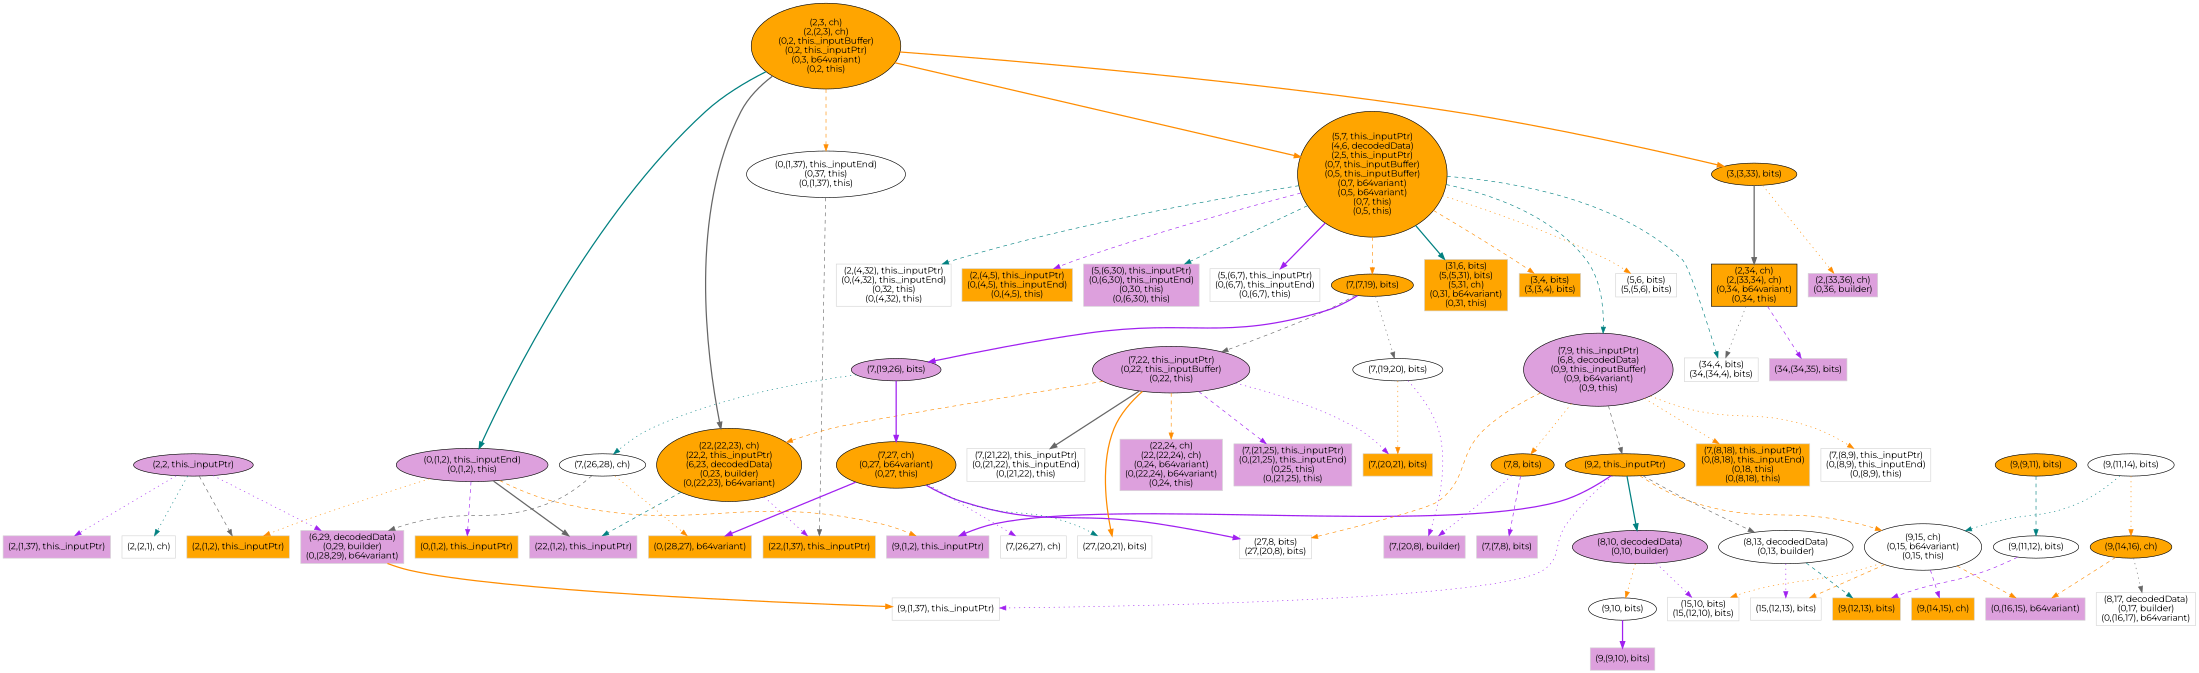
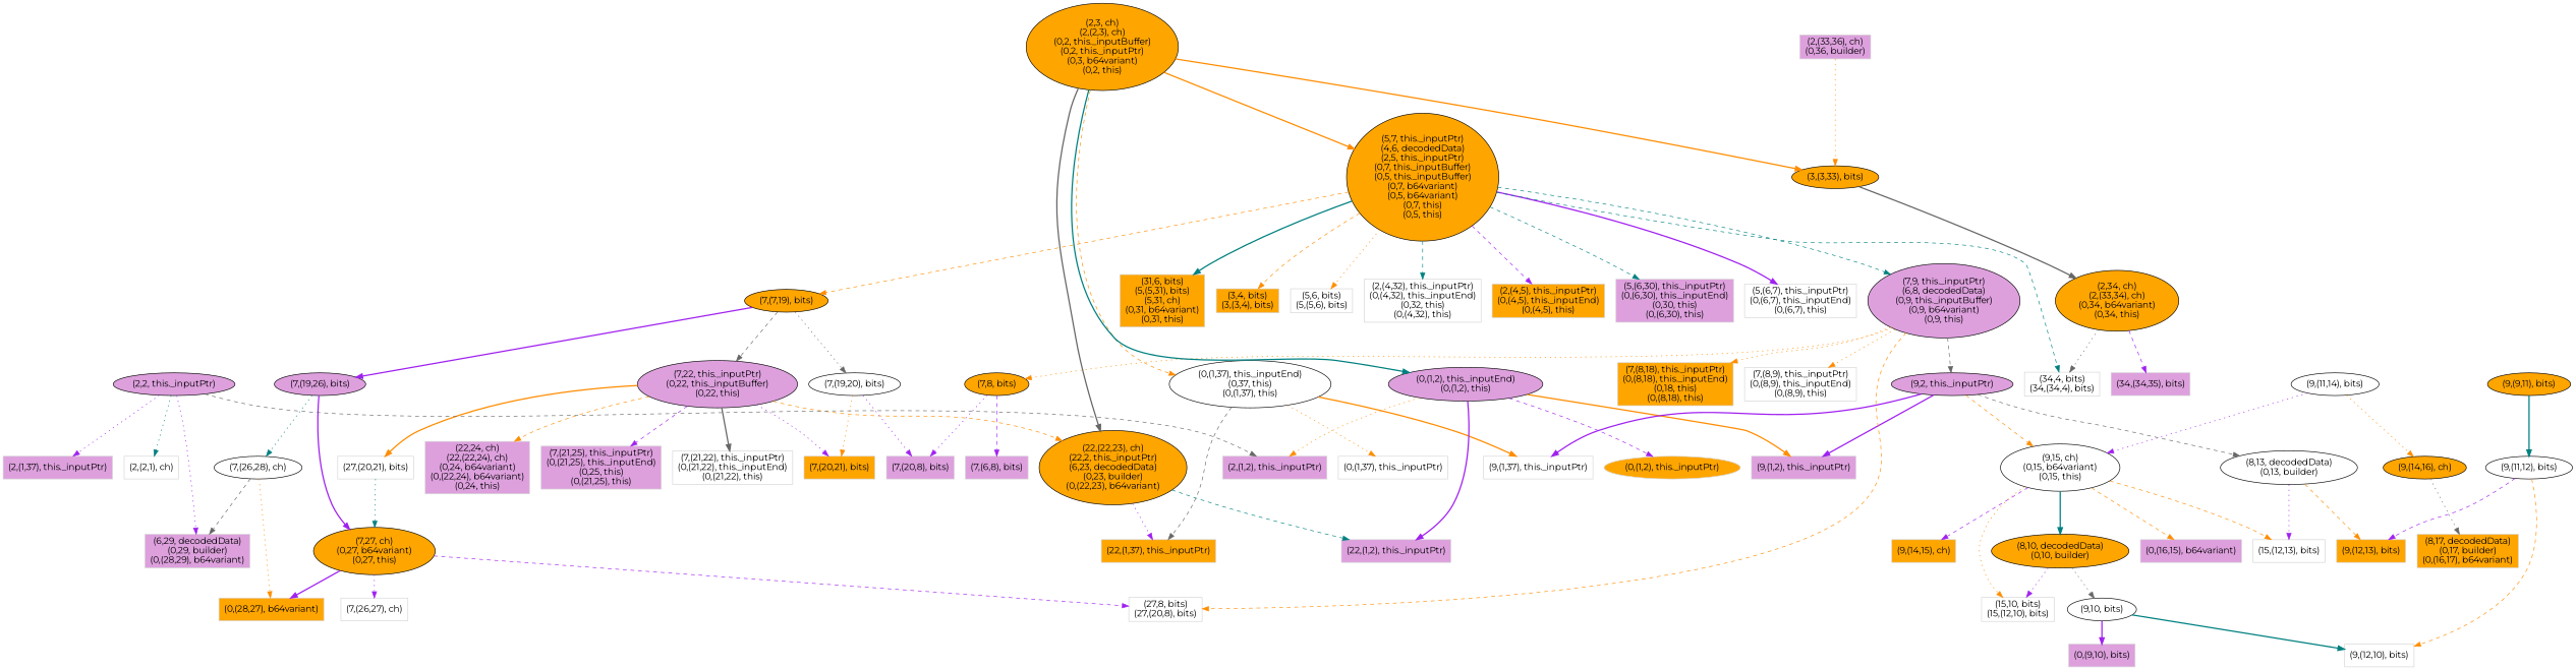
  digraph {
    fontname=Montserrat
    node [color=".0 .0 .83" fillcolor=white fontname=Montserrat shape=box style=filled]
    edge [color=darkorange fontname=Montserrat style=dashed]
+   n1 [label="(0,(1,37), this._inputPtr)"]
    n2 [fillcolor=plum label="(2,(1,37), this._inputPtr)"]
    n3 [fillcolor=orange label="(22,(1,37), this._inputPtr)"]
    n4 [label="(9,(1,37), this._inputPtr)"]
    n5 [label="(0,(1,37), this._inputEnd)\n(0,37, this)\n(0,(1,37), this)" color="" shape=""]
-   n6 [fillcolor=orange label="(0,(1,2), this._inputPtr)"]
-   n7 [fillcolor=orange label="(2,(1,2), this._inputPtr)"]
+   n6 [fillcolor=orange label="(0,(1,2), this._inputPtr)" shape=ellipse]
+   n7 [fillcolor=plum label="(2,(1,2), this._inputPtr)"]
    n8 [fillcolor=plum label="(22,(1,2), this._inputPtr)"]
    n9 [fillcolor=plum label="(9,(1,2), this._inputPtr)"]
    n10 [fillcolor=plum label="(0,(1,2), this._inputEnd)\n(0,(1,2), this)" color="" shape=""]
    n11 [label="(2,(4,32), this._inputPtr)\n(0,(4,32), this._inputEnd)\n(0,32, this)\n(0,(4,32), this)"]
    n12 [fillcolor=orange label="(2,(4,5), this._inputPtr)\n(0,(4,5), this._inputEnd)\n(0,(4,5), this)"]
    n13 [fillcolor=plum label="(5,(6,30), this._inputPtr)\n(0,(6,30), this._inputEnd)\n(0,30, this)\n(0,(6,30), this)"]
    n14 [label="(5,(6,7), this._inputPtr)\n(0,(6,7), this._inputEnd)\n(0,(6,7), this)"]
    n15 [fillcolor=orange label="(7,(8,18), this._inputPtr)\n(0,(8,18), this._inputEnd)\n(0,18, this)\n(0,(8,18), this)"]
    n16 [label="(7,(8,9), this._inputPtr)\n(0,(8,9), this._inputEnd)\n(0,(8,9), this)"]
    n17 [fillcolor=plum label="(0,(16,15), b64variant)"]
    n18 [fillcolor=orange label="(9,(14,15), ch)"]
    n19 [label="(15,(12,13), bits)"]
    n20 [label="(15,10, bits)\n(15,(12,10), bits)"]
    n21 [label="(9,15, ch)\n(0,15, b64variant)\n(0,15, this)" color="" shape=""]
-   n22 [label="(8,17, decodedData)\n(0,17, builder)\n(0,(16,17), b64variant)"]
-   n23 [fillcolor=plum label="(9,(9,10), bits)"]
+   n22 [fillcolor=orange label="(8,17, decodedData)\n(0,17, builder)\n(0,(16,17), b64variant)"]
+   n23 [fillcolor=plum label="(0,(9,10), bits)"]
+   n24 [label="(9,(12,10), bits)"]
    n25 [label="(9,10, bits)" color="" shape=""]
-   n26 [fillcolor=plum label="(8,10, decodedData)\n(0,10, builder)" color="" shape=""]
+   n26 [fillcolor=orange label="(8,10, decodedData)\n(0,10, builder)" color="" shape=""]
    n27 [fillcolor=orange label="(9,(12,13), bits)"]
    n28 [label="(8,13, decodedData)\n(0,13, builder)" color="" shape=""]
-   n29 [fillcolor=plum label="(7,(7,8), bits)"]
-   n30 [fillcolor=plum label="(7,(20,8), builder)"]
+   n29 [fillcolor=plum label="(7,(6,8), bits)"]
+   n30 [fillcolor=plum label="(7,(20,8), bits)"]
    n31 [fillcolor=orange label="(7,8, bits)" color="" shape=""]
    n32 [label="(27,8, bits)\n(27,(20,8), bits)"]
    n33 [label="(9,(11,12), bits)" color="" shape=""]
-   n34 [fillcolor=orange label="(9,2, this._inputPtr)" color="" shape=""]
+   n34 [fillcolor=plum label="(9,2, this._inputPtr)" color="" shape=""]
    n35 [fillcolor=orange label="(9,(14,16), ch)" color="" shape=""]
    n36 [label="(9,(11,14), bits)" color="" shape=""]
    n37 [fillcolor=orange label="(9,(9,11), bits)" color="" shape=""]
    n38 [fillcolor=plum label="(7,9, this._inputPtr)\n(6,8, decodedData)\n(0,9, this._inputBuffer)\n(0,9, b64variant)\n(0,9, this)" color="" shape=""]
    n39 [fillcolor=plum label="(7,(21,25), this._inputPtr)\n(0,(21,25), this._inputEnd)\n(0,25, this)\n(0,(21,25), this)"]
    n40 [label="(7,(21,22), this._inputPtr)\n(0,(21,22), this._inputEnd)\n(0,(21,22), this)"]
    n41 [fillcolor=plum label="(22,24, ch)\n(22,(22,24), ch)\n(0,24, b64variant)\n(0,(22,24), b64variant)\n(0,24, this)"]
    n42 [fillcolor=orange label="(22,(22,23), ch)\n(22,2, this._inputPtr)\n(6,23, decodedData)\n(0,23, builder)\n(0,(22,23), b64variant)" color="" shape=""]
    n43 [fillcolor=orange label="(7,(20,21), bits)"]
    n44 [label="(27,(20,21), bits)"]
    n45 [fillcolor=plum label="(7,22, this._inputPtr)\n(0,22, this._inputBuffer)\n(0,22, this)" color="" shape=""]
    n46 [fillcolor=orange label="(0,(28,27), b64variant)"]
    n47 [label="(7,(26,27), ch)"]
    n48 [fillcolor=orange label="(7,27, ch)\n(0,27, b64variant)\n(0,27, this)" color="" shape=""]
    n49 [fillcolor=orange label="(31,6, bits)\n(5,(5,31), bits)\n(5,31, ch)\n(0,31, b64variant)\n(0,31, this)"]
    n50 [fillcolor=plum label="(6,29, decodedData)\n(0,29, builder)\n(0,(28,29), b64variant)"]
    n51 [fillcolor=orange label="(3,4, bits)\n(3,(3,4), bits)"]
    n52 [label="(34,4, bits)\n(34,(34,4), bits)"]
    n53 [label="(5,6, bits)\n(5,(5,6), bits)"]
    n54 [label="(7,(26,28), ch)" color="" shape=""]
    n55 [fillcolor=plum label="(7,(19,26), bits)" color="" shape=""]
    n56 [label="(7,(19,20), bits)" color="" shape=""]
    n57 [fillcolor=orange label="(7,(7,19), bits)" color="" shape=""]
    n58 [fillcolor=orange label="(5,7, this._inputPtr)\n(4,6, decodedData)\n(2,5, this._inputPtr)\n(0,7, this._inputBuffer)\n(0,5, this._inputBuffer)\n(0,7, b64variant)\n(0,5, b64variant)\n(0,7, this)\n(0,5, this)" color="" shape=""]
    n59 [fillcolor=plum label="(34,(34,35), bits)"]
-   n60 [fillcolor=orange label="(2,34, ch)\n(2,(33,34), ch)\n(0,34, b64variant)\n(0,34, this)" color=""]
+   n60 [fillcolor=orange label="(2,34, ch)\n(2,(33,34), ch)\n(0,34, b64variant)\n(0,34, this)" color="" shape=""]
    n61 [fillcolor=plum label="(2,(33,36), ch)\n(0,36, builder)"]
    n62 [label="(2,(2,1), ch)"]
    n63 [fillcolor=plum label="(2,2, this._inputPtr)" color="" shape=""]
    n64 [fillcolor=orange label="(3,(3,33), bits)" color="" shape=""]
    n65 [fillcolor=orange label="(2,3, ch)\n(2,(2,3), ch)\n(0,2, this._inputBuffer)\n(0,2, this._inputPtr)\n(0,3, b64variant)\n(0,2, this)" color="" shape=""]
+   n5 -> n1 [style=dotted]
    n5 -> n3 [color=gray40]
-   n50 -> n4 [style=bold]
+   n5 -> n4 [style=bold]
    n10 -> n6 [color=purple]
    n10 -> n7 [style=dotted]
-   n10 -> n8 [color=gray40 style=bold]
-   n10 -> n9
+   n10 -> n8 [color=purple style=bold]
+   n10 -> n9 [style=bold]
    n21 -> n17
    n21 -> n18 [color=purple]
    n21 -> n19
    n21 -> n20 [style=dotted]
    n25 -> n23 [color=purple style=bold]
+   n25 -> n24 [color=teal style=bold]
    n26 -> n20 [color=purple style=dotted]
-   n26 -> n25 [style=dotted]
+   n26 -> n25 [color=gray40 style=dotted]
    n28 -> n19 [color=purple style=dotted]
-   n28 -> n27 [color=teal]
+   n28 -> n27
    n31 -> n29 [color=purple]
    n31 -> n30 [color=purple style=dotted]
+   n33 -> n24
    n33 -> n27 [color=purple]
-   n34 -> n4 [color=purple style=dotted]
+   n34 -> n4 [color=purple style=bold]
    n34 -> n9 [color=purple style=bold]
    n34 -> n21
-   n34 -> n26 [color=teal style=bold]
+   n21 -> n26 [color=teal style=bold]
    n34 -> n28 [color=gray40]
-   n35 -> n17
    n35 -> n22 [color=gray40 style=dotted]
-   n36 -> n21 [color=teal style=dotted]
+   n36 -> n21 [color=purple style=dotted]
    n36 -> n35 [style=dotted]
-   n37 -> n33 [color=teal]
+   n37 -> n33 [color=teal style=bold]
    n38 -> n15 [style=dotted]
    n38 -> n16 [style=dotted]
    n38 -> n31 [style=dotted]
    n38 -> n32
    n38 -> n34 [color=gray40]
    n42 -> n3 [color=purple style=dotted]
    n42 -> n8 [color=teal]
    n45 -> n39 [color=purple]
    n45 -> n40 [color=gray40 style=bold]
    n45 -> n41
    n45 -> n42
    n45 -> n43 [color=purple style=dotted]
    n45 -> n44 [style=bold]
-   n48 -> n32 [color=purple style=bold]
-   n48 -> n44 [color=teal style=dotted]
+   n48 -> n32 [color=purple]
+   n44 -> n48 [color=teal style=dotted]
    n48 -> n46 [color=purple style=bold]
    n48 -> n47 [color=purple style=dotted]
    n54 -> n46 [style=dotted]
    n54 -> n50 [color=gray40]
    n55 -> n48 [color=purple style=bold]
    n55 -> n54 [color=teal style=dotted]
    n56 -> n30 [color=purple style=dotted]
    n56 -> n43 [style=dotted]
    n57 -> n45 [color=gray40]
    n57 -> n55 [color=purple style=bold]
    n57 -> n56 [color=gray40 style=dotted]
    n58 -> n11 [color=teal]
    n58 -> n12 [color=purple]
    n58 -> n13 [color=teal]
    n58 -> n14 [color=purple style=bold]
    n58 -> n38 [color=teal]
    n58 -> n49 [color=teal style=bold]
    n58 -> n51
    n58 -> n52 [color=teal]
    n58 -> n53 [style=dotted]
    n58 -> n57
    n60 -> n52 [color=gray40 style=dotted]
    n60 -> n59 [color=purple]
    n63 -> n2 [color=purple style=dotted]
    n63 -> n7 [color=gray40]
    n63 -> n50 [color=purple style=dotted]
    n63 -> n62 [color=teal style=dotted]
    n64 -> n60 [color=gray40 style=bold]
-   n64 -> n61 [style=dotted]
+   n61 -> n64 [style=dotted]
    n65 -> n5
    n65 -> n10 [color=teal style=bold]
    n65 -> n42 [color=gray40 style=bold]
    n65 -> n58 [style=bold]
    n65 -> n64 [style=bold]
  }
